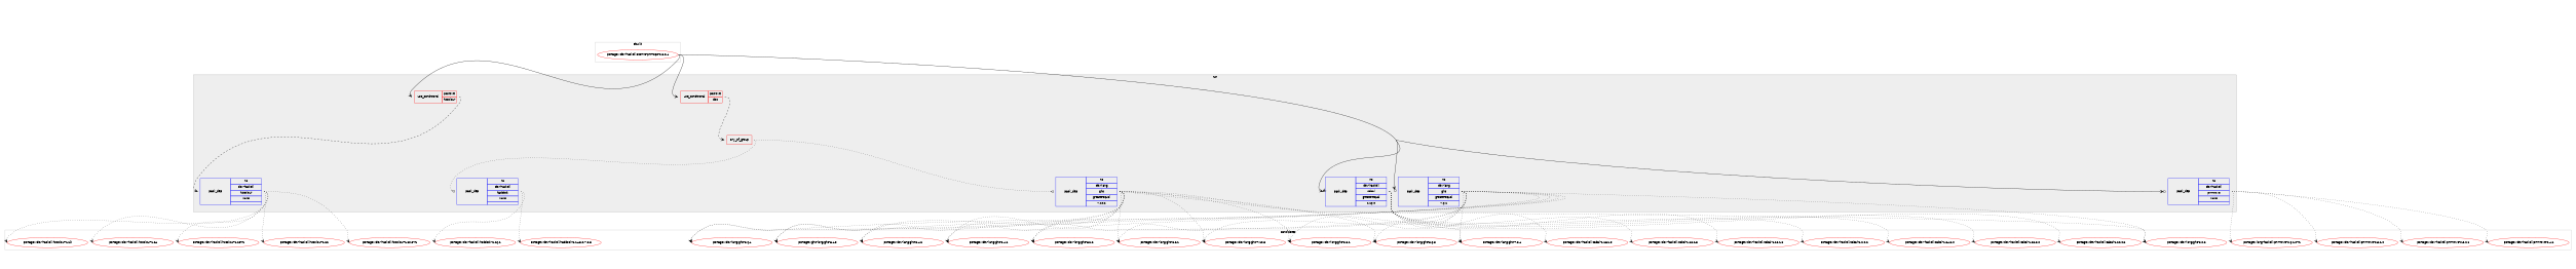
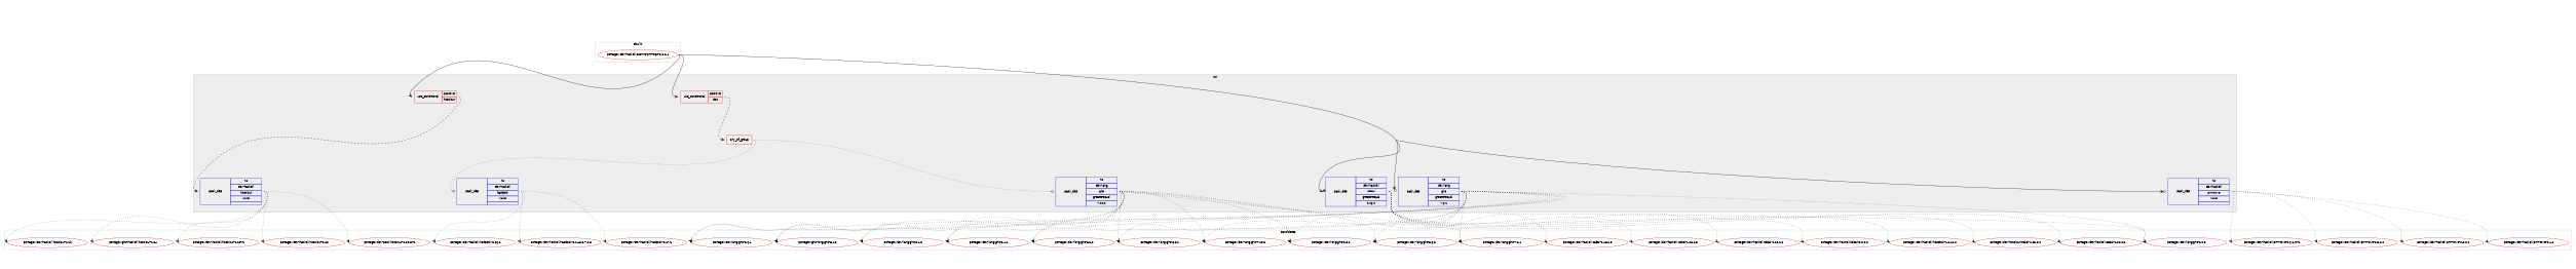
  digraph {
    compound=true
    concentrate=true
    fontname=Helvetica
    fontsize=10
    newrank=true
    rankdir=TB
    ranksep=1.5
    node [color=red fontname=Helvetica fontsize=10]
    edge [arrowhead=vee headport=w style=dotted tailport=e weight=100]
    n1 [label="portage://dev-haskell/atomic-primops-0.8.0.4" width=4]
    n2 [color=blue label=<<TABLE BORDER="0" CELLBORDER="1" CELLSPACING="0" CELLPADDING="4" WIDTH="220"><TR><TD ROWSPAN="6" CELLPADDING="30">pack_dep</TD></TR><TR><TD WIDTH="110">no</TD></TR><TR><TD>dev-haskell</TD></TR><TR><TD>haddock</TD></TR><TR><TD>none</TD></TR><TR><TD></TD></TR></TABLE>> shape=none]
    n3 [color=blue label=<<TABLE BORDER="0" CELLBORDER="1" CELLSPACING="0" CELLPADDING="4" WIDTH="220"><TR><TD ROWSPAN="6" CELLPADDING="30">pack_dep</TD></TR><TR><TD WIDTH="110">no</TD></TR><TR><TD>dev-lang</TD></TR><TR><TD>ghc</TD></TR><TR><TD>greaterequal</TD></TR><TR><TD>7.10.2</TD></TR></TABLE>> shape=none]
    n4 [label=<<TABLE BORDER="0" CELLBORDER="1" CELLSPACING="0" CELLPADDING="4"><TR><TD CELLPADDING="10">any_of_group</TD></TR></TABLE>> shape=none]
    n5 [label=<<TABLE BORDER="0" CELLBORDER="1" CELLSPACING="0" CELLPADDING="4"><TR><TD ROWSPAN="3" CELLPADDING="10">use_conditional</TD></TR><TR><TD>positive</TD></TR><TR><TD>doc</TD></TR></TABLE>> shape=none]
    n6 [color=blue label=<<TABLE BORDER="0" CELLBORDER="1" CELLSPACING="0" CELLPADDING="4" WIDTH="220"><TR><TD ROWSPAN="6" CELLPADDING="30">pack_dep</TD></TR><TR><TD WIDTH="110">no</TD></TR><TR><TD>dev-haskell</TD></TR><TR><TD>hscolour</TD></TR><TR><TD>none</TD></TR><TR><TD></TD></TR></TABLE>> shape=none]
    n7 [label=<<TABLE BORDER="0" CELLBORDER="1" CELLSPACING="0" CELLPADDING="4"><TR><TD ROWSPAN="3" CELLPADDING="10">use_conditional</TD></TR><TR><TD>positive</TD></TR><TR><TD>hscolour</TD></TR></TABLE>> shape=none]
    n8 [color=blue label=<<TABLE BORDER="0" CELLBORDER="1" CELLSPACING="0" CELLPADDING="4" WIDTH="220"><TR><TD ROWSPAN="6" CELLPADDING="30">pack_dep</TD></TR><TR><TD WIDTH="110">no</TD></TR><TR><TD>dev-haskell</TD></TR><TR><TD>cabal</TD></TR><TR><TD>greaterequal</TD></TR><TR><TD>1.16.0</TD></TR></TABLE>> shape=none]
    n9 [color=blue label=<<TABLE BORDER="0" CELLBORDER="1" CELLSPACING="0" CELLPADDING="4" WIDTH="220"><TR><TD ROWSPAN="6" CELLPADDING="30">pack_dep</TD></TR><TR><TD WIDTH="110">no</TD></TR><TR><TD>dev-haskell</TD></TR><TR><TD>primitive</TD></TR><TR><TD>none</TD></TR><TR><TD></TD></TR></TABLE>> shape=none]
    n10 [color=blue label=<<TABLE BORDER="0" CELLBORDER="1" CELLSPACING="0" CELLPADDING="4" WIDTH="220"><TR><TD ROWSPAN="6" CELLPADDING="30">pack_dep</TD></TR><TR><TD WIDTH="110">no</TD></TR><TR><TD>dev-lang</TD></TR><TR><TD>ghc</TD></TR><TR><TD>greaterequal</TD></TR><TR><TD>7.6.1</TD></TR></TABLE>> shape=none]
    n11 [label="portage://dev-haskell/haddock-2.14.3.0.7.8.3" width=4]
    n12 [label="portage://dev-haskell/haddock-2.16.1" width=4]
+   n13 [label="portage://dev-haskell/haddock-2.17.2" width=4]
    n14 [label="portage://dev-lang/ghc-7.10.3" width=4]
    n15 [label="portage://dev-lang/ghc-7.8.4" width=4]
    n16 [label="portage://dev-lang/ghc-8.0.2" width=4]
    n17 [label="portage://dev-lang/ghc-8.2.1" width=4]
    n18 [label="portage://dev-lang/ghc-8.2.2" width=4]
    n19 [label="portage://dev-lang/ghc-8.4.1" width=4]
    n20 [label="portage://dev-lang/ghc-8.4.2" width=4]
    n21 [label="portage://ghc-lang/ghc-8.4.3" width=4]
    n22 [label="portage://dev-lang/ghc-8.6.4" width=4]
    n23 [label="portage://dev-lang/ghc-8.6.5" width=4]
    n24 [label="portage://dev-lang/ghc-8.8.1" width=4]
    n25 [label="portage://dev-haskell/hscolour-1.19" width=4]
-   n26 [label="portage://dev-haskell/hscolour-1.20.3-r1" width=4]
+   n26 [label="portage://dev-pack/hscolour-1.20.3-r1" width=4]
    n27 [label="portage://dev-haskell/hscolour-1.22" width=4]
    n28 [label="portage://dev-haskell/hscolour-1.23-r1" width=4]
-   n29 [label="portage://dev-haskell/hscolour-1.24" width=4]
+   n29 [label="portage://ghc-haskell/hscolour-1.24" width=4]
    n30 [label="portage://dev-haskell/cabal-1.18.1.2" width=4]
    n31 [label="portage://dev-haskell/cabal-1.18.1.3" width=4]
    n32 [label="portage://dev-haskell/cabal-1.18.1.5" width=4]
    n33 [label="portage://dev-haskell/cabal-1.20.0.2" width=4]
-   n34 [label="portage://dev-haskell/cabal-1.22.8.0" width=4]
-   n35 [label="portage://dev-haskell/cabal-1.24.2.0" width=4]
+   n34 [label="portage://dev-hscolour/cabal-1.22.8.0" width=4]
+   n35 [label="portage://dev-haskell/haddock-1.24.2.0" width=4]
    n36 [label="portage://dev-haskell/cabal-2.0.0.2" width=4]
    n37 [label="portage://dev-haskell/primitive-0.4.1" width=4]
    n38 [label="portage://dev-haskell/primitive-0.5.0.1" width=4]
    n39 [label="portage://dev-haskell/primitive-0.5.1.0" width=4]
-   n40 [label="portage://lang-haskell/primitive-0.6.1.0-r1" width=4]
+   n40 [label="portage://dev-haskell/primitive-0.6.1.0-r1" width=4]
    subgraph cluster_1 {
      color=gray
      label=<<i>ebuild</i>>
      rank=same
      n1
    }
    subgraph cluster_2 {
      color=gray
      label=<<i>dependencies</i>>
      subgraph cluster_3 {
        color=gray
        fillcolor="#eeeeee"
        label=<<i>compile</i>>
        style=filled
        subgraph sub_4 {
          color=gray
          fillcolor="#eeeeee"
          label=<<i>compile</i>>
          style=filled
          n5
          subgraph sub_5 {
            color=gray
            fillcolor="#eeeeee"
            label=<<i>compile</i>>
            style=filled
            n4
            subgraph sub_6 {
              color=gray
              fillcolor="#eeeeee"
              label=<<i>compile</i>>
              style=filled
              n2
            }
            subgraph sub_7 {
              color=gray
              fillcolor="#eeeeee"
              label=<<i>compile</i>>
              style=filled
              n3
            }
          }
        }
        subgraph sub_8 {
          color=gray
          fillcolor="#eeeeee"
          label=<<i>compile</i>>
          style=filled
          n7
          subgraph sub_9 {
            color=gray
            fillcolor="#eeeeee"
            label=<<i>compile</i>>
            style=filled
            n6
          }
        }
        subgraph sub_10 {
          color=gray
          fillcolor="#eeeeee"
          label=<<i>compile</i>>
          style=filled
          n8
        }
      }
      subgraph cluster_11 {
        color=gray
        fillcolor="#eeeeee"
        label=<<i>compile and run</i>>
        style=filled
        subgraph sub_12 {
          color=gray
          fillcolor="#eeeeee"
          label=<<i>compile and run</i>>
          style=filled
          n9
        }
        subgraph sub_13 {
          color=gray
          fillcolor="#eeeeee"
          label=<<i>compile and run</i>>
          style=filled
          n10
        }
      }
      subgraph cluster_14 {
        color=gray
        fillcolor="#eeeeee"
        label=<<i>run</i>>
        style=filled
      }
    }
    subgraph cluster_15 {
      color=gray
      label=<<i>candidates</i>>
      rank=same
      subgraph sub_16 {
        color=black
        label=<<i>candidates</i>>
        nodesep=1
        rank=same
        n11
        n12
+       n13
      }
      subgraph sub_17 {
        color=black
        label=<<i>candidates</i>>
        nodesep=1
        rank=same
        n14
        n15
        n16
        n17
        n18
        n19
        n20
        n21
        n22
        n23
        n24
      }
      subgraph sub_18 {
        color=black
        label=<<i>candidates</i>>
        nodesep=1
        rank=same
        n25
        n26
        n27
        n28
        n29
      }
      subgraph sub_19 {
        color=black
        label=<<i>candidates</i>>
        nodesep=1
        rank=same
        n30
        n31
        n32
        n33
        n34
        n35
        n36
      }
      subgraph sub_20 {
        color=black
        label=<<i>candidates</i>>
        nodesep=1
        rank=same
        n37
        n38
        n39
        n40
      }
      subgraph sub_21 {
        color=black
        label=<<i>candidates</i>>
        nodesep=1
        rank=same
        n14
        n15
        n16
        n17
        n18
        n19
        n20
        n21
        n22
        n23
        n24
      }
    }
    n1 -> n5 [style=solid weight=20]
    n1 -> n7 [style=solid weight=20]
    n1 -> n8 [style=solid weight=20]
    n1 -> n9 [arrowhead=odotvee style=solid weight=20]
    n1 -> n10 [arrowhead=odotvee style=solid weight=20]
    n2 -> n11
    n2 -> n12
+   n2 -> n13
    n3 -> n14
    n3 -> n15
    n3 -> n16
    n3 -> n17
    n3 -> n18
    n3 -> n19
    n3 -> n20
    n3 -> n21
    n3 -> n22
    n3 -> n23
    n3 -> n24
    n4 -> n2 [arrowhead=oinv weight=20]
    n4 -> n3 [arrowhead=oinv weight=20]
    n5 -> n4 [style=dashed weight=20]
    n6 -> n25
    n6 -> n26
    n6 -> n27
    n6 -> n28
    n6 -> n29
    n7 -> n6 [style=dashed weight=20]
    n8 -> n30
    n8 -> n31
    n8 -> n32
    n8 -> n33
    n8 -> n34
    n8 -> n35
    n8 -> n36
    n9 -> n37
    n9 -> n38
    n9 -> n39
    n9 -> n40
    n10 -> n14
    n10 -> n15
    n10 -> n16
    n10 -> n17
    n10 -> n18
    n10 -> n19
    n10 -> n20
    n10 -> n21
    n10 -> n22
    n10 -> n23
    n10 -> n24
  }
